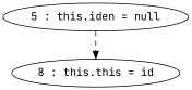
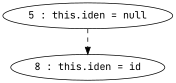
  digraph {
    fontname="JetBrains Mono"
    node [fontname="JetBrains Mono"]
    "5 : this.iden = null"
-   "8 : this.iden = id" [label="8 : this.this = id"]
+   "8 : this.iden = id"
    "5 : this.iden = null" -> "8 : this.iden = id" [style=dashed fontname="JetBrains Mono"]
  }
